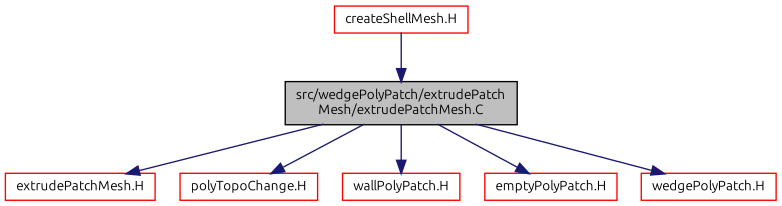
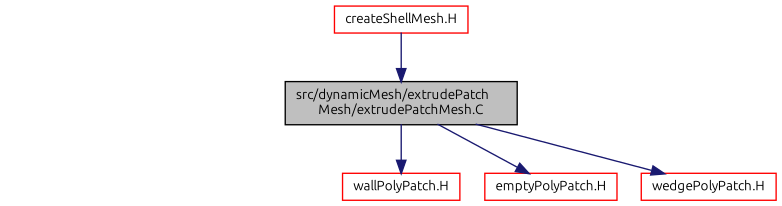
  digraph {
    fontname=Ubuntu
    node [color=red fontname=Ubuntu fontsize=10 shape=record]
    edge [color=midnightblue fontname=Ubuntu fontsize=10 labelfontname=Helvetica labelfontsize=10 style=solid]
-   n1 [color=black fillcolor=grey75 fontcolor=black height=0.2 label="src/wedgePolyPatch/extrudePatch\lMesh/extrudePatchMesh.C" style=filled width=0.4]
-   n2 [height=0.2 label="extrudePatchMesh.H" width=0.4]
-   n3 [height=0.2 label="polyTopoChange.H" width=0.4]
+   n1 [color=black fillcolor=grey75 fontcolor=black height=0.2 label="src/dynamicMesh/extrudePatch\lMesh/extrudePatchMesh.C" style=filled width=0.4]
    n4 [height=0.2 label="wallPolyPatch.H" width=0.4]
    n5 [height=0.2 label="emptyPolyPatch.H" width=0.4]
    n6 [height=0.2 label="wedgePolyPatch.H" width=0.4]
    n7 [height=0.2 label="createShellMesh.H" width=0.4]
-   n1 -> n2
-   n1 -> n3
    n1 -> n4
    n1 -> n5
    n1 -> n6
    n7 -> n1
  }
